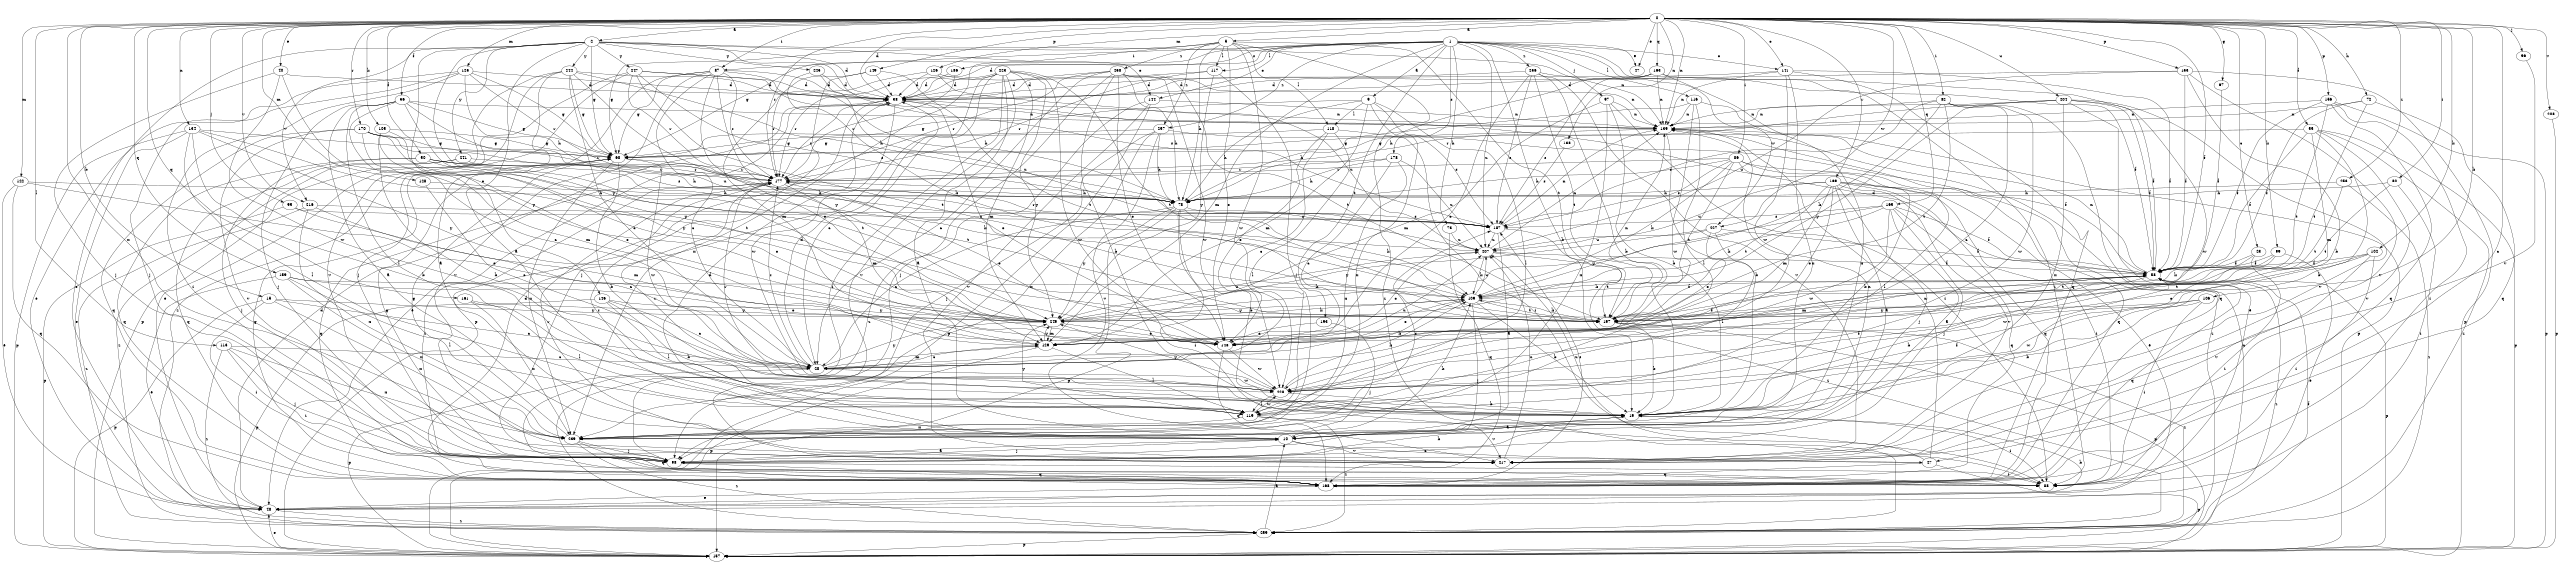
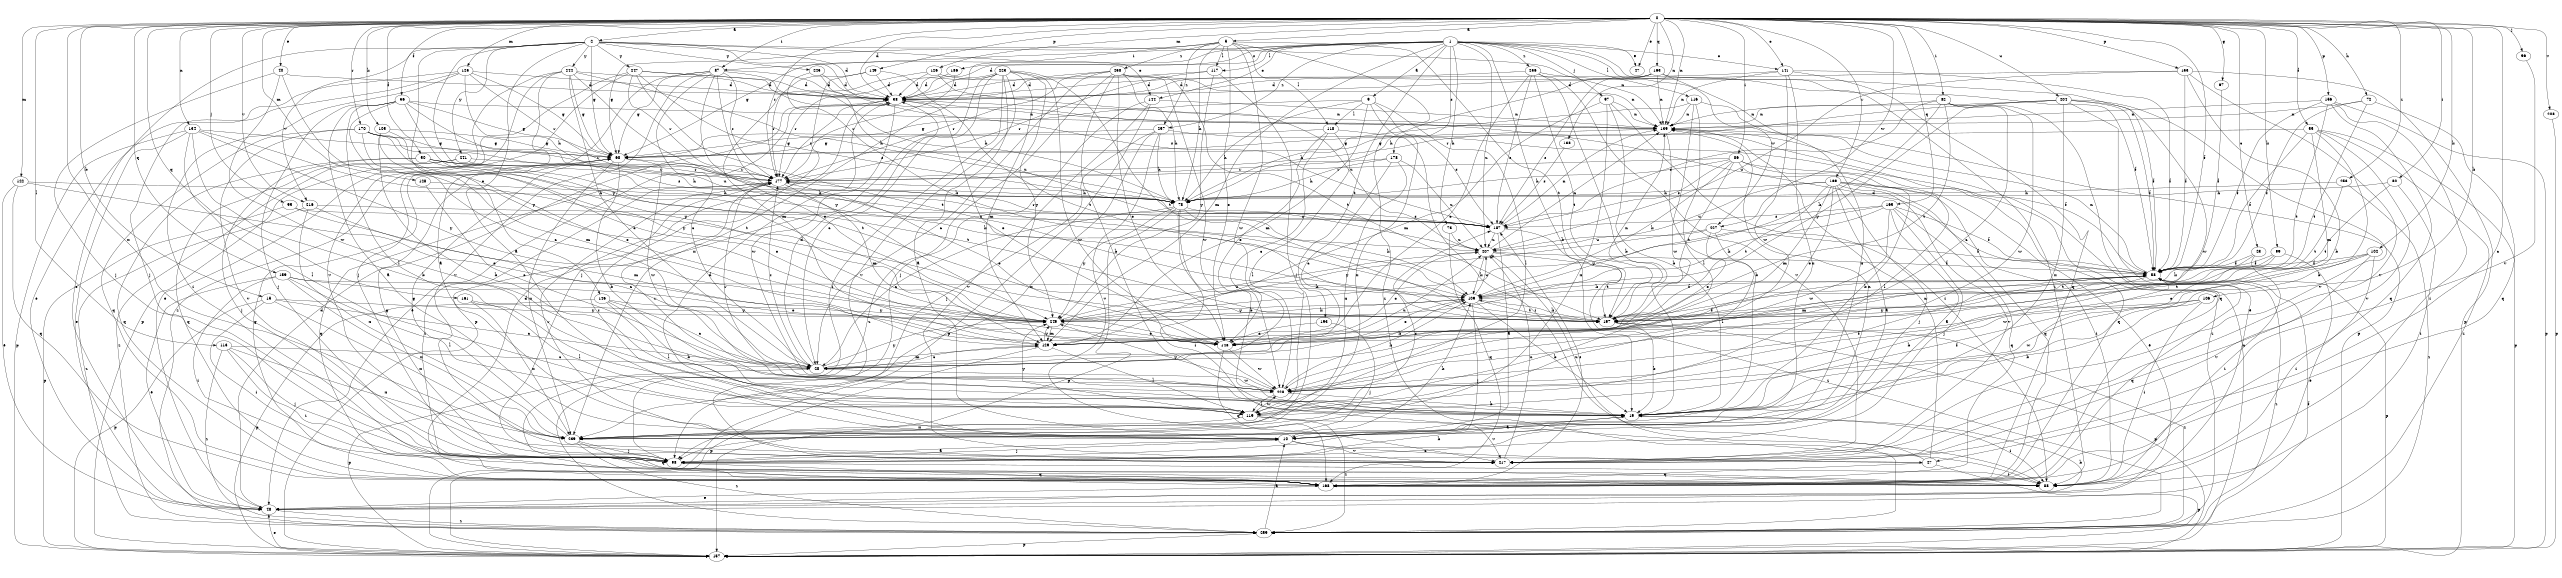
  strict digraph {
    fontname="DejaVu Serif"
    node [fontname="DejaVu Serif"]
    edge [fontname="DejaVu Serif"]
    0
    2
    5
    15
    23
    27
    38
    40
    47
    50
    55
    56
    58
    67
    72
    80
    82
    86
    87
    95
    96
    99
    102
    105
    106
    113
    122
    125
    126
    128
    134
    138
    139
    141
    149
    153
    156
    159
    161
    163
    165
    169
    170
    177
    204
    208
    216
    227
    239
    253
    68
    144
    10
    48
    146
    187
    241
    244
    245
    247
    249
    117
    257
    78
    118
    148
    197
    228
    258
    259
    28
    88
    157
    207
    168
    98
    19
    129
    217
    119
    109
    223
    1
    9
    73
    97
    116
    178
    186
    193
    256
    0 -> 2 [label=a]
    0 -> 5 [label=a]
    0 -> 15 [label=b]
    0 -> 23 [label=c]
    0 -> 27 [label=c]
    0 -> 38 [label=d]
    0 -> 40 [label=e]
    0 -> 47 [label=e]
    0 -> 50 [label=f]
    0 -> 55 [label=f]
    0 -> 56 [label=f]
    0 -> 58 [label=f]
    0 -> 67 [label=g]
    0 -> 72 [label=h]
    0 -> 80 [label=i]
    0 -> 82 [label=i]
    0 -> 86 [label=i]
    0 -> 87 [label=i]
    0 -> 95 [label=j]
    0 -> 96 [label=j]
    0 -> 99 [label=k]
    0 -> 102 [label=k]
    0 -> 105 [label=k]
    0 -> 106 [label=k]
    0 -> 113 [label=l]
    0 -> 122 [label=m]
    0 -> 125 [label=m]
    0 -> 126 [label=m]
    0 -> 128 [label=m]
    0 -> 134 [label=n]
    0 -> 138 [label=n]
    0 -> 139 [label=n]
    0 -> 141 [label=o]
    0 -> 149 [label=p]
    0 -> 153 [label=p]
    0 -> 156 [label=p]
    0 -> 159 [label=q]
    0 -> 161 [label=q]
    0 -> 163 [label=q]
    0 -> 165 [label=q]
    0 -> 169 [label=r]
    0 -> 170 [label=r]
    0 -> 177 [label=r]
    0 -> 204 [label=u]
    0 -> 208 [label=v]
    0 -> 216 [label=v]
    0 -> 227 [label=w]
    0 -> 239 [label=x]
    0 -> 253 [label=z]
    2 -> 38 [label=d]
    2 -> 139 [label=n]
    2 -> 216 [label=v]
    2 -> 68 [label=g]
    2 -> 144 [label=o]
    2 -> 10 [label=a]
    2 -> 48 [label=e]
    2 -> 146 [label=o]
    2 -> 187 [label=s]
    2 -> 241 [label=y]
    2 -> 244 [label=y]
    2 -> 245 [label=y]
    2 -> 247 [label=y]
    2 -> 249 [label=y]
    5 -> 239 [label=x]
    5 -> 68 [label=g]
    5 -> 117 [label=l]
    5 -> 257 [label=z]
    5 -> 78 [label=h]
    5 -> 118 [label=l]
    5 -> 148 [label=o]
    5 -> 197 [label=t]
    5 -> 228 [label=w]
    5 -> 258 [label=z]
    5 -> 259 [label=z]
    15 -> 239 [label=x]
    15 -> 249 [label=y]
    15 -> 28 [label=c]
    15 -> 88 [label=i]
    15 -> 157 [label=p]
    23 -> 58 [label=f]
    23 -> 228 [label=w]
    23 -> 88 [label=i]
    27 -> 139 [label=n]
    27 -> 177 [label=r]
    27 -> 157 [label=p]
    27 -> 207 [label=u]
    27 -> 168 [label=q]
    38 -> 139 [label=n]
    38 -> 177 [label=r]
    38 -> 48 [label=e]
    38 -> 148 [label=o]
    38 -> 228 [label=w]
    40 -> 38 [label=d]
    40 -> 249 [label=y]
    40 -> 228 [label=w]
    40 -> 98 [label=j]
    50 -> 177 [label=r]
    50 -> 78 [label=h]
    50 -> 148 [label=o]
    50 -> 197 [label=t]
    50 -> 168 [label=q]
    50 -> 98 [label=j]
    55 -> 58 [label=f]
    55 -> 68 [label=g]
    55 -> 259 [label=z]
    55 -> 157 [label=p]
    55 -> 19 [label=b]
    55 -> 129 [label=m]
    55 -> 217 [label=v]
    56 -> 139 [label=n]
    56 -> 68 [label=g]
    56 -> 10 [label=a]
    56 -> 249 [label=y]
    56 -> 28 [label=c]
    56 -> 207 [label=u]
    56 -> 98 [label=j]
    56 -> 119 [label=l]
    58 -> 38 [label=d]
    58 -> 139 [label=n]
    58 -> 259 [label=z]
    58 -> 157 [label=p]
    58 -> 168 [label=q]
    58 -> 19 [label=b]
    58 -> 129 [label=m]
    58 -> 109 [label=k]
    67 -> 58 [label=f]
    72 -> 58 [label=f]
    72 -> 139 [label=n]
    72 -> 197 [label=t]
    72 -> 168 [label=q]
    80 -> 78 [label=h]
    80 -> 197 [label=t]
    80 -> 88 [label=i]
    82 -> 139 [label=n]
    82 -> 187 [label=s]
    82 -> 197 [label=t]
    82 -> 228 [label=w]
    82 -> 28 [label=c]
    82 -> 168 [label=q]
    82 -> 109 [label=k]
    86 -> 177 [label=r]
    86 -> 187 [label=s]
    86 -> 78 [label=h]
    86 -> 197 [label=t]
    86 -> 168 [label=q]
    86 -> 19 [label=b]
    86 -> 119 [label=l]
    86 -> 109 [label=k]
    87 -> 38 [label=d]
    87 -> 177 [label=r]
    87 -> 68 [label=g]
    87 -> 249 [label=y]
    87 -> 78 [label=h]
    87 -> 148 [label=o]
    87 -> 28 [label=c]
    87 -> 98 [label=j]
    87 -> 217 [label=v]
    95 -> 187 [label=s]
    95 -> 157 [label=p]
    95 -> 129 [label=m]
    96 -> 217 [label=v]
    99 -> 58 [label=f]
    99 -> 48 [label=e]
    99 -> 197 [label=t]
    99 -> 109 [label=k]
    102 -> 58 [label=f]
    102 -> 148 [label=o]
    102 -> 197 [label=t]
    102 -> 88 [label=i]
    102 -> 217 [label=v]
    105 -> 68 [label=g]
    105 -> 249 [label=y]
    105 -> 148 [label=o]
    105 -> 19 [label=b]
    106 -> 249 [label=y]
    106 -> 228 [label=w]
    106 -> 88 [label=i]
    106 -> 19 [label=b]
    113 -> 239 [label=x]
    113 -> 259 [label=z]
    113 -> 28 [label=c]
    113 -> 88 [label=i]
    113 -> 98 [label=j]
    122 -> 48 [label=e]
    122 -> 78 [label=h]
    122 -> 148 [label=o]
    122 -> 168 [label=q]
    125 -> 38 [label=d]
    125 -> 177 [label=r]
    125 -> 68 [label=g]
    125 -> 48 [label=e]
    125 -> 78 [label=h]
    125 -> 88 [label=i]
    125 -> 98 [label=j]
    126 -> 38 [label=d]
    126 -> 139 [label=n]
    126 -> 207 [label=u]
    126 -> 129 [label=m]
    128 -> 78 [label=h]
    128 -> 28 [label=c]
    134 -> 68 [label=g]
    134 -> 48 [label=e]
    134 -> 249 [label=y]
    134 -> 197 [label=t]
    134 -> 157 [label=p]
    134 -> 19 [label=b]
    134 -> 119 [label=l]
    138 -> 187 [label=s]
    139 -> 68 [label=g]
    139 -> 259 [label=z]
    139 -> 19 [label=b]
    141 -> 38 [label=d]
    141 -> 58 [label=f]
    141 -> 139 [label=n]
    141 -> 239 [label=x]
    141 -> 228 [label=w]
    141 -> 168 [label=q]
    149 -> 38 [label=d]
    149 -> 177 [label=r]
    149 -> 197 [label=t]
    149 -> 157 [label=p]
    153 -> 38 [label=d]
    153 -> 58 [label=f]
    153 -> 157 [label=p]
    153 -> 207 [label=u]
    153 -> 19 [label=b]
    153 -> 217 [label=v]
    156 -> 58 [label=f]
    156 -> 139 [label=n]
    156 -> 197 [label=t]
    156 -> 88 [label=i]
    156 -> 157 [label=p]
    156 -> 168 [label=q]
    159 -> 239 [label=x]
    159 -> 48 [label=e]
    159 -> 148 [label=o]
+   159 -> 88 [label=i]
    159 -> 119 [label=l]
    159 -> 109 [label=k]
    161 -> 239 [label=x]
    161 -> 249 [label=y]
    161 -> 119 [label=l]
    163 -> 38 [label=d]
    163 -> 58 [label=f]
    163 -> 139 [label=n]
    163 -> 239 [label=x]
    163 -> 187 [label=s]
    163 -> 78 [label=h]
    165 -> 58 [label=f]
    165 -> 10 [label=a]
    165 -> 187 [label=s]
    165 -> 249 [label=y]
    165 -> 228 [label=w]
    165 -> 168 [label=q]
    165 -> 98 [label=j]
    165 -> 109 [label=k]
    169 -> 10 [label=a]
    169 -> 48 [label=e]
    169 -> 78 [label=h]
    169 -> 148 [label=o]
    169 -> 197 [label=t]
    169 -> 88 [label=i]
    169 -> 207 [label=u]
    169 -> 168 [label=q]
    169 -> 98 [label=j]
    169 -> 129 [label=m]
    169 -> 217 [label=v]
    170 -> 177 [label=r]
    170 -> 68 [label=g]
    170 -> 187 [label=s]
    170 -> 197 [label=t]
    170 -> 168 [label=q]
    170 -> 129 [label=m]
    170 -> 217 [label=v]
    177 -> 78 [label=h]
    177 -> 148 [label=o]
    177 -> 88 [label=i]
    177 -> 168 [label=q]
    177 -> 129 [label=m]
    204 -> 58 [label=f]
    204 -> 139 [label=n]
    204 -> 177 [label=r]
    204 -> 239 [label=x]
    204 -> 48 [label=e]
    204 -> 249 [label=y]
    204 -> 228 [label=w]
    204 -> 217 [label=v]
    208 -> 157 [label=p]
    216 -> 239 [label=x]
    216 -> 187 [label=s]
    216 -> 259 [label=z]
    216 -> 28 [label=c]
    227 -> 58 [label=f]
    227 -> 249 [label=y]
    227 -> 148 [label=o]
    227 -> 207 [label=u]
    227 -> 119 [label=l]
    239 -> 68 [label=g]
    239 -> 187 [label=s]
    239 -> 259 [label=z]
    239 -> 168 [label=q]
    239 -> 98 [label=j]
    253 -> 78 [label=h]
    253 -> 197 [label=t]
    253 -> 259 [label=z]
    68 -> 177 [label=r]
    68 -> 239 [label=x]
    68 -> 228 [label=w]
    68 -> 19 [label=b]
    144 -> 139 [label=n]
    144 -> 259 [label=z]
    144 -> 157 [label=p]
    144 -> 217 [label=v]
    10 -> 27 [label=c]
    10 -> 38 [label=d]
    10 -> 139 [label=n]
    10 -> 177 [label=r]
    10 -> 98 [label=j]
    10 -> 217 [label=v]
    10 -> 109 [label=k]
    48 -> 38 [label=d]
    48 -> 259 [label=z]
    48 -> 19 [label=b]
    146 -> 249 [label=y]
    146 -> 28 [label=c]
    146 -> 157 [label=p]
    146 -> 19 [label=b]
    146 -> 119 [label=l]
    187 -> 139 [label=n]
    187 -> 177 [label=r]
    187 -> 10 [label=a]
    187 -> 259 [label=z]
    187 -> 207 [label=u]
    241 -> 177 [label=r]
    241 -> 259 [label=z]
    241 -> 168 [label=q]
    241 -> 109 [label=k]
    244 -> 38 [label=d]
    244 -> 68 [label=g]
    244 -> 10 [label=a]
    244 -> 78 [label=h]
    244 -> 28 [label=c]
    244 -> 157 [label=p]
    244 -> 217 [label=v]
    244 -> 109 [label=k]
    245 -> 38 [label=d]
    245 -> 207 [label=u]
    245 -> 109 [label=k]
    247 -> 38 [label=d]
    247 -> 139 [label=n]
    247 -> 177 [label=r]
    247 -> 48 [label=e]
    247 -> 187 [label=s]
    247 -> 197 [label=t]
    247 -> 259 [label=z]
    249 -> 148 [label=o]
    249 -> 207 [label=u]
    249 -> 129 [label=m]
    249 -> 109 [label=k]
    117 -> 38 [label=d]
    117 -> 177 [label=r]
    117 -> 249 [label=y]
    117 -> 98 [label=j]
    257 -> 58 [label=f]
    257 -> 239 [label=x]
    257 -> 68 [label=g]
    257 -> 78 [label=h]
    257 -> 98 [label=j]
    257 -> 217 [label=v]
    78 -> 187 [label=s]
    78 -> 249 [label=y]
    78 -> 28 [label=c]
    78 -> 88 [label=i]
    78 -> 157 [label=p]
    78 -> 19 [label=b]
    78 -> 109 [label=k]
    118 -> 68 [label=g]
    118 -> 148 [label=o]
    118 -> 28 [label=c]
    118 -> 88 [label=i]
    118 -> 119 [label=l]
    148 -> 228 [label=w]
    148 -> 168 [label=q]
    197 -> 139 [label=n]
    197 -> 259 [label=z]
    197 -> 157 [label=p]
    197 -> 19 [label=b]
    197 -> 109 [label=k]
    228 -> 58 [label=f]
    228 -> 177 [label=r]
    228 -> 249 [label=y]
    228 -> 19 [label=b]
    228 -> 119 [label=l]
    228 -> 109 [label=k]
    258 -> 38 [label=d]
    258 -> 177 [label=r]
    258 -> 78 [label=h]
    258 -> 148 [label=o]
    258 -> 197 [label=t]
    258 -> 228 [label=w]
    258 -> 28 [label=c]
    258 -> 98 [label=j]
    258 -> 19 [label=b]
    259 -> 58 [label=f]
    259 -> 10 [label=a]
    259 -> 157 [label=p]
    28 -> 38 [label=d]
    28 -> 177 [label=r]
    28 -> 249 [label=y]
    28 -> 228 [label=w]
    28 -> 157 [label=p]
    28 -> 207 [label=u]
    28 -> 129 [label=m]
    28 -> 109 [label=k]
    157 -> 139 [label=n]
    157 -> 48 [label=e]
    207 -> 58 [label=f]
    207 -> 139 [label=n]
    207 -> 148 [label=o]
    207 -> 197 [label=t]
    207 -> 109 [label=k]
    168 -> 38 [label=d]
    168 -> 68 [label=g]
    168 -> 48 [label=e]
    168 -> 187 [label=s]
    98 -> 68 [label=g]
    98 -> 10 [label=a]
    98 -> 88 [label=i]
    98 -> 168 [label=q]
    98 -> 19 [label=b]
    19 -> 177 [label=r]
    19 -> 10 [label=a]
    19 -> 88 [label=i]
    129 -> 58 [label=f]
    129 -> 249 [label=y]
    129 -> 28 [label=c]
    129 -> 157 [label=p]
    129 -> 119 [label=l]
    217 -> 207 [label=u]
    119 -> 58 [label=f]
    119 -> 239 [label=x]
    119 -> 249 [label=y]
    119 -> 228 [label=w]
    119 -> 259 [label=z]
    119 -> 217 [label=v]
    109 -> 58 [label=f]
    109 -> 249 [label=y]
    109 -> 148 [label=o]
    109 -> 197 [label=t]
    109 -> 207 [label=u]
    109 -> 98 [label=j]
    109 -> 19 [label=b]
    223 -> 38 [label=d]
    223 -> 177 [label=r]
    223 -> 10 [label=a]
    223 -> 249 [label=y]
    223 -> 197 [label=t]
    223 -> 228 [label=w]
    223 -> 28 [label=c]
    223 -> 88 [label=i]
    223 -> 98 [label=j]
    223 -> 129 [label=m]
    223 -> 217 [label=v]
    1 -> 38 [label=d]
    1 -> 47 [label=e]
    1 -> 58 [label=f]
    1 -> 87 [label=i]
    1 -> 141 [label=o]
    1 -> 227 [label=w]
    1 -> 68 [label=g]
    1 -> 144 [label=o]
    1 -> 117 [label=l]
    1 -> 257 [label=z]
    1 -> 207 [label=u]
    1 -> 19 [label=b]
    1 -> 129 [label=m]
    1 -> 9 [label=a]
    1 -> 73 [label=h]
    1 -> 97 [label=j]
    1 -> 116 [label=l]
    1 -> 178 [label=s]
    1 -> 186 [label=s]
    1 -> 193 [label=t]
    1 -> 256 [label=z]
    9 -> 239 [label=x]
    9 -> 68 [label=g]
    9 -> 187 [label=s]
    9 -> 78 [label=h]
    9 -> 118 [label=l]
    9 -> 129 [label=m]
    9 -> 119 [label=l]
    73 -> 207 [label=u]
    73 -> 168 [label=q]
    97 -> 139 [label=n]
    97 -> 239 [label=x]
    97 -> 88 [label=i]
    97 -> 19 [label=b]
    97 -> 129 [label=m]
    116 -> 139 [label=n]
    116 -> 78 [label=h]
    116 -> 228 [label=w]
    116 -> 157 [label=p]
    116 -> 119 [label=l]
    178 -> 177 [label=r]
    178 -> 239 [label=x]
    178 -> 78 [label=h]
    178 -> 28 [label=c]
    178 -> 207 [label=u]
    186 -> 38 [label=d]
    186 -> 177 [label=r]
    193 -> 148 [label=o]
    193 -> 98 [label=j]
    256 -> 38 [label=d]
    256 -> 187 [label=s]
    256 -> 148 [label=o]
    256 -> 197 [label=t]
    256 -> 88 [label=i]
    256 -> 19 [label=b]
    256 -> 217 [label=v]
  }
